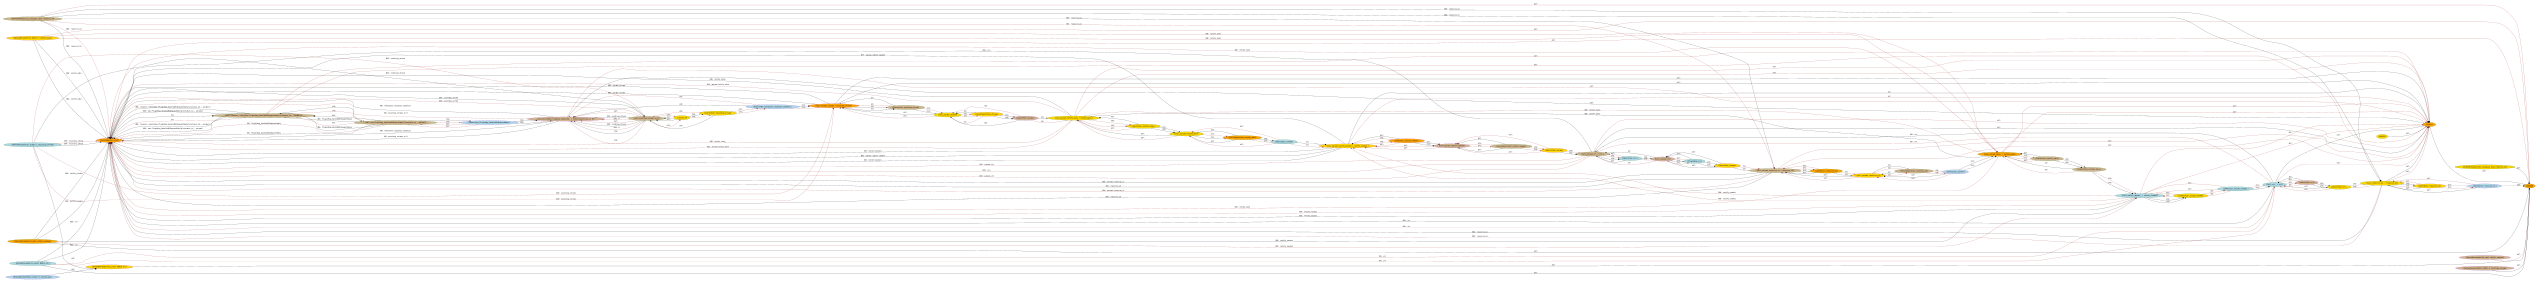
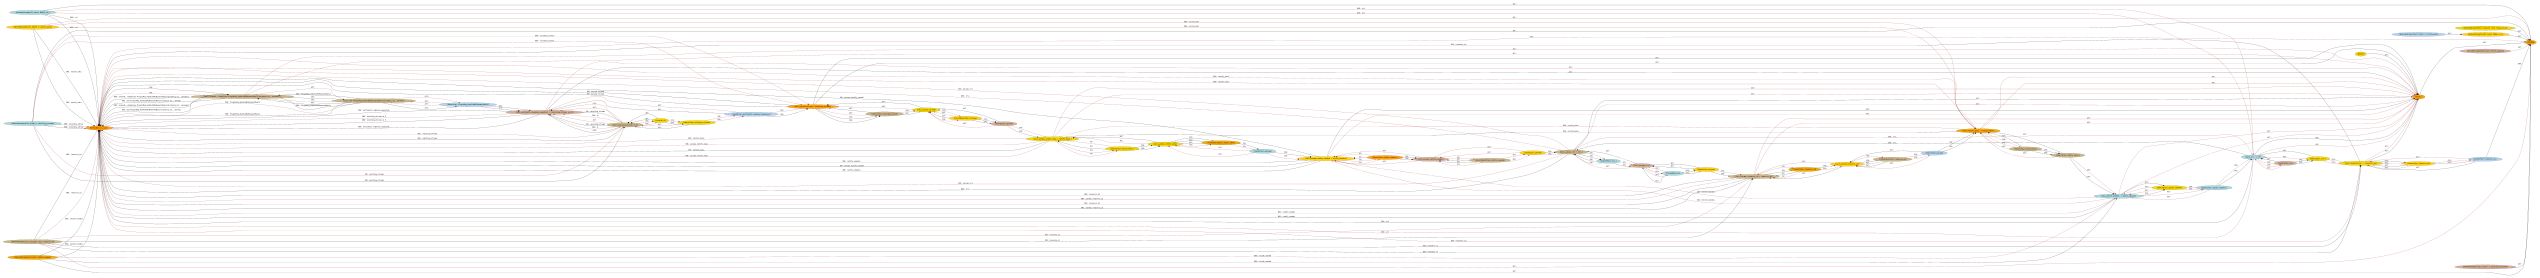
  digraph {
    fontname="JetBrains Mono"
    rankdir=LR
    node [color=darkgreen fillcolor=gold fontname="JetBrains Mono" style=filled]
    edge [arrowhead=box color=brown fontname="JetBrains Mono"]
    n1 [fillcolor=tan label="(MethodParameterIn,unsigned long resource_id)"]
    n2 [color=purple fillcolor=orange label="(MethodReturn,void)"]
    n3 [label="(Call,resource_id_ = resource_id)"]
    n4 [fillcolor=tan label="(Call,params.resource_id = resource_id)"]
    1000100 [fillcolor=orange]
    n6 [fillcolor=tan label="(Call,channel_->Send(new PluginMsg_HandleURLRequestReply(instance_id_, params)))"]
    n7 [fillcolor=orange label="(Block,)"]
    n8 [color=purple label="(Identifier,resource_id)"]
    n9 [fillcolor=orange label="(Identifier,resource_id)"]
    n10 [label="(MethodParameterOut,unsigned long resource_id)"]
    n11 [fillcolor=tan label="(Call,new PluginMsg_HandleURLRequestReply(instance_id_, params))"]
    n12 [fillcolor=lightblue label="(MethodParameterIn,const GURL& url)"]
    n13 [fillcolor=lightblue label="(Call,url_ = url)"]
    n14 [fillcolor=tan label="(Call,params.url = url_)"]
    n15 [color=purple fillcolor=tan label="(Identifier,url)"]
    n16 [color=purple label="(MethodParameterOut,const GURL& url)"]
    n17 [fillcolor=lightblue label="(PluginMsg,url)"]
    n18 [color=purple fillcolor=tan label="(Call,params.url)"]
    n19 [color=purple label="(Identifier,params)"]
    n20 [fillcolor=lightblue label="(Identifier,url_)"]
    n21 [fillcolor=tan label="(FieldIdentifier,notify_needed)"]
    n22 [color=purple fillcolor=tan label="(Call,params.notify_needed)"]
    n23 [color=purple label="(Identifier,params)"]
    n24 [color=purple label="(Call,params.notify_needed = notify_needed_)"]
    n25 [color=purple fillcolor=orange label="(Identifier,notify_needed_)"]
    n26 [fillcolor=orange label="(FieldIdentifier,notify_data)"]
    n27 [label="(Call,params.notify_data)"]
    n28 [fillcolor=lightblue label="(Identifier,params)"]
    n29 [label="(Call,params.notify_data = notify_data_)"]
    n30 [label="(Identifier,notify_data_)"]
    n31 [color=purple label="(FieldIdentifier,stream)"]
    n32 [label="(Call,params.stream)"]
    n33 [color=purple fillcolor=tan label="(Identifier,params)"]
    n34 [color=purple fillcolor=orange label="(Call,params.stream = existing_stream)"]
    n35 [fillcolor=tan label="(Identifier,existing_stream)"]
    n36 [fillcolor=tan label="(Call,existing_stream != 0)"]
    n37 [color=purple fillcolor=tan label="(Call,multibyte_response_expected_ = (existing_stream != 0))"]
    n38 [label="(Literal,0)"]
    n39 [label="(Identifier,existing_stream)"]
    n40 [color=purple fillcolor=lightblue label="(Identifier,multibyte_response_expected_)"]
    n41 [color=purple fillcolor=lightblue label="(Identifier,PluginMsg_HandleURLRequestReply)"]
    n42 [fillcolor=orange label="(MethodParameterIn,bool notify_needed)"]
    n43 [fillcolor=lightblue label="(Call,notify_needed_ = notify_needed)"]
    n44 [label="(Identifier,notify_needed)"]
    n45 [color=purple fillcolor=tan label="(MethodParameterOut,bool notify_needed)"]
    n46 [color=purple label="(MethodParameterIn,intptr_t notify_data)"]
    n47 [fillcolor=orange label="(Call,notify_data_ = notify_data)"]
    n48 [fillcolor=tan label="(Identifier,notify_data)"]
    n49 [color=purple fillcolor=lightblue label="(MethodParameterOut,intptr_t notify_data)"]
    n50 [fillcolor=lightblue label="(MethodParameterIn,intptr_t existing_stream)"]
-   n51 [color=purple fillcolor=tan label="(MethodParameterOut,intptr_t existing_stream)"]
+   n51 [color=purple fillcolor=tan label="(MethodParameterOut,intptr_t existing_unsigned)"]
    n52 [color=purple fillcolor=lightblue label="(Identifier,resource_id_)"]
    n53 [label="(Identifier,url_)"]
    n54 [fillcolor=lightblue label="(Identifier,notify_needed_)"]
    n55 [fillcolor=tan label="(Identifier,notify_data_)"]
    n56 [fillcolor=tan label="(FieldIdentifier,resource_id)"]
    n57 [color=purple label="(Call,params.resource_id)"]
    n58 [color=purple fillcolor=lightblue label="(Identifier,params)"]
    1000119
    n1 -> n2 [arrowhead=normal label="DDG: resource_id"]
    n1 -> n2 [arrowhead=onormal color=black label="DDG: resource_id"]
    n1 -> n3 [color=black label="DDG: resource_id"]
    n1 -> n3 [color=black label="DDG: resource_id"]
    n1 -> n4 [color=black label="DDG: resource_id"]
    n1 -> n4 [arrowhead=normal label="DDG: resource_id"]
    n1 -> 1000100 [arrowhead=onormal label="AST: "]
    n2 -> 1000100 [label="AST: "]
    n2 -> n6 [color=black label="CFG: "]
    n2 -> n6 [arrowhead=onormal label="CFG: "]
    n3 -> n2 [arrowhead=normal color=black label="DDG: resource_id_"]
    n3 -> n2 [arrowhead=onormal label="DDG: resource_id_"]
    n3 -> n7 [color=black label="AST: "]
    n3 -> n7 [arrowhead=onormal label="AST: "]
    n3 -> n8 [arrowhead=normal color=black label="CFG: "]
    n3 -> n8 [arrowhead=onormal label="CFG: "]
    n4 -> n2 [arrowhead=normal label="DDG: params.resource_id"]
    n4 -> n2 [arrowhead=normal color=black label="DDG: resource_id"]
    n4 -> n2 [arrowhead=normal color=black label="DDG: params.resource_id"]
    n4 -> n2 [color=black label="DDG: resource_id"]
    n4 -> n7 [arrowhead=onormal label="AST: "]
    n4 -> n7 [arrowhead=normal label="AST: "]
    n4 -> n9 [label="CFG: "]
    n4 -> n9 [arrowhead=onormal color=black label="CFG: "]
    n6 -> n2 [color=black label="DDG: channel_->Send(new PluginMsg_HandleURLRequestReply(instance_id_, params))"]
    n6 -> n2 [color=black label="DDG: new PluginMsg_HandleURLRequestReply(instance_id_, params)"]
    n6 -> n2 [arrowhead=onormal color=black label="DDG: channel_->Send(new PluginMsg_HandleURLRequestReply(instance_id_, params))"]
    n6 -> n2 [color=black label="DDG: new PluginMsg_HandleURLRequestReply(instance_id_, params)"]
    n6 -> n7 [arrowhead=normal label="AST: "]
    n6 -> n7 [label="AST: "]
    n6 -> n11 [arrowhead=normal color=black label="CFG: "]
    n6 -> n11 [arrowhead=normal label="CFG: "]
    n7 -> 1000100 [arrowhead=onormal color=black label="AST: "]
    n8 -> n3 [arrowhead=onormal color=black label="AST: "]
    n8 -> n3 [arrowhead=normal label="AST: "]
    n8 -> n52 [arrowhead=onormal color=black label="CFG: "]
    n8 -> n52 [label="CFG: "]
    n9 -> n4 [arrowhead=onormal color=black label="AST: "]
    n9 -> n4 [label="AST: "]
    n9 -> n57 [arrowhead=normal color=black label="CFG: "]
    n9 -> n57 [arrowhead=normal label="CFG: "]
    n10 -> 1000100 [arrowhead=normal color=black label="AST: "]
    n11 -> n2 [arrowhead=onormal label="DDG: PluginMsg_HandleURLRequestReply"]
    n11 -> n2 [arrowhead=onormal color=black label="DDG: PluginMsg_HandleURLRequestReply"]
    n11 -> n6 [color=black label="AST: "]
    n11 -> n6 [arrowhead=onormal color=black label="DDG: PluginMsg_HandleURLRequestReply"]
    n11 -> n6 [arrowhead=onormal label="AST: "]
    n11 -> n6 [arrowhead=normal color=black label="DDG: PluginMsg_HandleURLRequestReply"]
    n11 -> n41 [arrowhead=normal color=black label="CFG: "]
    n11 -> n41 [arrowhead=normal label="CFG: "]
    n12 -> n2 [arrowhead=normal color=black label="DDG: url"]
    n12 -> n2 [arrowhead=normal color=black label="DDG: url"]
    n12 -> 1000100 [arrowhead=onormal color=black label="AST: "]
    n12 -> n13 [arrowhead=onormal label="DDG: url"]
    n12 -> n13 [arrowhead=normal label="DDG: url"]
    n13 -> n2 [arrowhead=onormal color=black label="DDG: url"]
    n13 -> n2 [arrowhead=onormal label="DDG: url"]
    n13 -> n7 [arrowhead=onormal color=black label="AST: "]
    n13 -> n7 [arrowhead=onormal label="AST: "]
    n13 -> n14 [arrowhead=onormal label="DDG: url_"]
    n13 -> n14 [arrowhead=normal color=black label="DDG: url_"]
    n13 -> n15 [arrowhead=onormal label="CFG: "]
    n13 -> n15 [label="CFG: "]
    n14 -> n2 [arrowhead=onormal label="DDG: params.url"]
    n14 -> n2 [label="DDG: url_"]
    n14 -> n2 [arrowhead=onormal label="DDG: params.url"]
    n14 -> n2 [arrowhead=normal color=black label="DDG: url_"]
    n14 -> n7 [arrowhead=normal label="AST: "]
    n14 -> n7 [arrowhead=normal color=black label="AST: "]
    n14 -> n20 [arrowhead=normal label="CFG: "]
    n14 -> n20 [color=black label="CFG: "]
    n15 -> n13 [arrowhead=normal label="AST: "]
    n15 -> n13 [color=black label="AST: "]
    n15 -> n53 [arrowhead=normal color=black label="CFG: "]
    n15 -> n53 [arrowhead=normal color=black label="CFG: "]
    n16 -> 1000100 [arrowhead=onormal color=black label="AST: "]
    n17 -> n18 [arrowhead=normal color=black label="AST: "]
    n17 -> n18 [arrowhead=onormal label="AST: "]
    n17 -> n19 [arrowhead=onormal color=black label="CFG: "]
    n17 -> n19 [arrowhead=normal color=black label="CFG: "]
    n18 -> n14 [arrowhead=onormal label="AST: "]
    n18 -> n14 [arrowhead=normal color=black label="AST: "]
    n18 -> n17 [arrowhead=normal color=black label="CFG: "]
    n18 -> n17 [arrowhead=normal label="CFG: "]
    n19 -> n4 [label="CFG: "]
    n19 -> n4 [arrowhead=onormal color=black label="CFG: "]
    n19 -> n18 [color=black label="AST: "]
    n19 -> n18 [arrowhead=onormal color=black label="AST: "]
    n20 -> n14 [arrowhead=normal color=black label="AST: "]
    n20 -> n14 [label="AST: "]
    n20 -> n18 [arrowhead=onormal label="CFG: "]
    n20 -> n18 [arrowhead=normal color=black label="CFG: "]
    n21 -> n22 [arrowhead=normal color=black label="AST: "]
    n21 -> n22 [color=black label="AST: "]
    n21 -> n23 [arrowhead=normal label="CFG: "]
    n21 -> n23 [label="CFG: "]
    n22 -> n21 [arrowhead=onormal label="CFG: "]
    n22 -> n21 [arrowhead=normal label="CFG: "]
    n22 -> n24 [arrowhead=onormal label="AST: "]
    n22 -> n24 [label="AST: "]
    n23 -> n14 [color=black label="CFG: "]
    n23 -> n14 [arrowhead=onormal label="CFG: "]
    n23 -> n22 [arrowhead=onormal label="AST: "]
    n23 -> n22 [label="AST: "]
    n24 -> n2 [arrowhead=onormal color=black label="DDG: notify_needed_"]
    n24 -> n2 [arrowhead=onormal color=black label="DDG: params.notify_needed"]
    n24 -> n2 [color=black label="DDG: notify_needed_"]
    n24 -> n2 [color=black label="DDG: params.notify_needed"]
    n24 -> n7 [color=black label="AST: "]
    n24 -> n7 [arrowhead=normal label="AST: "]
    n24 -> n25 [arrowhead=onormal label="CFG: "]
    n24 -> n25 [arrowhead=normal label="CFG: "]
    n25 -> n22 [color=black label="CFG: "]
    n25 -> n22 [color=black label="CFG: "]
    n25 -> n24 [label="AST: "]
    n25 -> n24 [color=black label="AST: "]
    n26 -> n27 [arrowhead=onormal color=black label="AST: "]
    n26 -> n27 [arrowhead=onormal color=black label="AST: "]
    n26 -> n28 [arrowhead=onormal label="CFG: "]
    n26 -> n28 [arrowhead=normal color=black label="CFG: "]
    n27 -> n26 [label="CFG: "]
    n27 -> n26 [arrowhead=onormal color=black label="CFG: "]
    n27 -> n29 [color=black label="AST: "]
    n27 -> n29 [arrowhead=normal label="AST: "]
    n28 -> n24 [label="CFG: "]
    n28 -> n24 [color=black label="CFG: "]
    n28 -> n27 [label="AST: "]
    n28 -> n27 [label="AST: "]
    n29 -> n2 [label="DDG: notify_data_"]
    n29 -> n2 [arrowhead=onormal label="DDG: params.notify_data"]
    n29 -> n2 [arrowhead=normal color=black label="DDG: notify_data_"]
    n29 -> n2 [arrowhead=normal label="DDG: params.notify_data"]
    n29 -> n7 [arrowhead=normal label="AST: "]
    n29 -> n7 [arrowhead=onormal label="AST: "]
    n29 -> n30 [label="CFG: "]
    n29 -> n30 [label="CFG: "]
    n30 -> n27 [color=black label="CFG: "]
    n30 -> n27 [arrowhead=normal color=black label="CFG: "]
    n30 -> n29 [arrowhead=onormal label="AST: "]
    n30 -> n29 [color=black label="AST: "]
    n31 -> n32 [arrowhead=normal label="AST: "]
    n31 -> n32 [color=black label="AST: "]
    n31 -> n33 [arrowhead=normal color=black label="CFG: "]
    n31 -> n33 [color=black label="CFG: "]
    n32 -> n31 [arrowhead=normal label="CFG: "]
    n32 -> n31 [arrowhead=normal label="CFG: "]
    n32 -> n34 [color=black label="AST: "]
    n32 -> n34 [label="AST: "]
    n33 -> n29 [arrowhead=onormal label="CFG: "]
    n33 -> n29 [arrowhead=normal color=black label="CFG: "]
    n33 -> n32 [arrowhead=onormal color=black label="AST: "]
    n33 -> n32 [label="AST: "]
    n34 -> n2 [color=black label="DDG: params.stream"]
    n34 -> n2 [color=black label="DDG: params.stream"]
    n34 -> n7 [color=black label="AST: "]
    n34 -> n7 [arrowhead=normal color=black label="AST: "]
    n34 -> n35 [arrowhead=normal color=black label="CFG: "]
    n34 -> n35 [color=black label="CFG: "]
    n35 -> n32 [label="CFG: "]
    n35 -> n32 [arrowhead=onormal color=black label="CFG: "]
    n35 -> n34 [arrowhead=onormal color=black label="AST: "]
    n35 -> n34 [arrowhead=onormal label="AST: "]
    n36 -> n2 [arrowhead=normal color=black label="DDG: existing_stream"]
    n36 -> n2 [arrowhead=onormal label="DDG: existing_stream"]
    n36 -> n37 [arrowhead=normal label="AST: "]
    n36 -> n37 [arrowhead=onormal color=black label="DDG: existing_stream"]
    n36 -> n37 [arrowhead=normal label="DDG: 0"]
    n36 -> n37 [arrowhead=normal label="AST: "]
    n36 -> n37 [arrowhead=normal color=black label="DDG: existing_stream"]
    n36 -> n37 [label="DDG: 0"]
    n36 -> n38 [label="CFG: "]
    n36 -> n38 [arrowhead=normal label="CFG: "]
    n37 -> n2 [color=black label="DDG: multibyte_response_expected_"]
    n37 -> n2 [arrowhead=onormal label="DDG: existing_stream != 0"]
    n37 -> n2 [arrowhead=onormal color=black label="DDG: multibyte_response_expected_"]
    n37 -> n2 [arrowhead=onormal color=black label="DDG: existing_stream != 0"]
    n37 -> n7 [arrowhead=normal label="AST: "]
    n37 -> n7 [arrowhead=onormal color=black label="AST: "]
    n37 -> n36 [arrowhead=onormal label="CFG: "]
    n37 -> n36 [arrowhead=onormal color=black label="CFG: "]
    n38 -> n36 [color=black label="AST: "]
    n38 -> n36 [color=black label="AST: "]
    n38 -> n39 [arrowhead=normal label="CFG: "]
    n38 -> n39 [arrowhead=normal color=black label="CFG: "]
    n39 -> n36 [arrowhead=normal label="AST: "]
    n39 -> n36 [arrowhead=normal color=black label="AST: "]
    n39 -> n40 [label="CFG: "]
    n39 -> n40 [label="CFG: "]
    n40 -> n34 [color=black label="CFG: "]
    n40 -> n34 [arrowhead=onormal label="CFG: "]
    n40 -> n37 [arrowhead=normal label="AST: "]
    n40 -> n37 [color=black label="AST: "]
    n41 -> n11 [arrowhead=normal label="AST: "]
    n41 -> n11 [arrowhead=onormal label="AST: "]
    n41 -> n37 [color=black label="CFG: "]
    n41 -> n37 [arrowhead=normal color=black label="CFG: "]
    n42 -> n2 [arrowhead=onormal color=black label="DDG: notify_needed"]
    n42 -> n2 [arrowhead=onormal color=black label="DDG: notify_needed"]
    n42 -> 1000100 [arrowhead=onormal color=black label="AST: "]
    n42 -> n43 [arrowhead=normal color=black label="DDG: notify_needed"]
    n42 -> n43 [arrowhead=normal label="DDG: notify_needed"]
    n43 -> n2 [arrowhead=normal label="DDG: notify_needed"]
    n43 -> n2 [arrowhead=normal color=black label="DDG: notify_needed"]
    n43 -> n7 [arrowhead=normal label="AST: "]
    n43 -> n7 [arrowhead=normal label="AST: "]
    n43 -> n24 [label="DDG: notify_needed_"]
    n43 -> n24 [arrowhead=normal label="DDG: notify_needed_"]
    n43 -> n44 [color=black label="CFG: "]
    n43 -> n44 [arrowhead=normal color=black label="CFG: "]
    n44 -> n43 [arrowhead=normal label="AST: "]
    n44 -> n43 [label="AST: "]
    n44 -> n54 [label="CFG: "]
    n44 -> n54 [arrowhead=onormal label="CFG: "]
    n45 -> 1000100 [label="AST: "]
    n46 -> n2 [color=black label="DDG: notify_data"]
    n46 -> n2 [arrowhead=onormal color=black label="DDG: notify_data"]
    n46 -> 1000100 [label="AST: "]
    n46 -> n47 [label="DDG: notify_data"]
    n46 -> n47 [label="DDG: notify_data"]
    n47 -> n2 [arrowhead=onormal label="DDG: notify_data"]
    n47 -> n2 [label="DDG: notify_data"]
    n47 -> n7 [arrowhead=onormal label="AST: "]
    n47 -> n7 [label="AST: "]
    n47 -> n29 [arrowhead=onormal color=black label="DDG: notify_data_"]
    n47 -> n29 [arrowhead=onormal label="DDG: notify_data_"]
    n47 -> n48 [arrowhead=normal label="CFG: "]
    n47 -> n48 [arrowhead=onormal label="CFG: "]
    n48 -> n47 [label="AST: "]
    n48 -> n47 [color=black label="AST: "]
    n48 -> n55 [color=black label="CFG: "]
    n48 -> n55 [arrowhead=normal color=black label="CFG: "]
    n49 -> n16 [color=black label="AST: "]
    n50 -> n2 [arrowhead=normal color=black label="DDG: existing_stream"]
    n50 -> n2 [arrowhead=normal label="DDG: existing_stream"]
-   n50 -> n16 [color=black label="AST: "]
+   n50 -> 1000100 [color=black label="AST: "]
    n50 -> n34 [label="DDG: existing_stream"]
    n50 -> n34 [arrowhead=normal label="DDG: existing_stream"]
    n50 -> n36 [arrowhead=onormal label="DDG: existing_stream"]
    n50 -> n36 [color=black label="DDG: existing_stream"]
    n51 -> 1000100 [arrowhead=normal color=black label="AST: "]
    n52 -> n3 [label="AST: "]
    n52 -> n3 [arrowhead=onormal color=black label="AST: "]
    n52 -> 1000100 [color=black label="DDG: "]
    n53 -> n3 [arrowhead=onormal label="CFG: "]
    n53 -> n3 [arrowhead=onormal label="CFG: "]
    n53 -> n13 [arrowhead=onormal color=black label="AST: "]
    n53 -> n13 [arrowhead=normal label="AST: "]
    n54 -> n13 [arrowhead=onormal label="CFG: "]
    n54 -> n13 [color=black label="CFG: "]
    n54 -> n43 [arrowhead=onormal label="AST: "]
    n54 -> n43 [arrowhead=onormal label="AST: "]
    n55 -> n43 [color=black label="CFG: "]
    n55 -> n43 [label="CFG: "]
    n55 -> n47 [arrowhead=onormal color=black label="AST: "]
    n55 -> n47 [arrowhead=normal label="AST: "]
    n56 -> n57 [arrowhead=onormal label="AST: "]
    n56 -> n57 [arrowhead=normal color=black label="AST: "]
    n56 -> n58 [arrowhead=onormal label="CFG: "]
    n56 -> n58 [arrowhead=normal label="CFG: "]
    n57 -> n4 [arrowhead=normal color=black label="AST: "]
    n57 -> n4 [label="AST: "]
    n57 -> n56 [label="CFG: "]
    n57 -> n56 [arrowhead=onormal color=black label="CFG: "]
    n58 -> n47 [arrowhead=normal color=black label="CFG: "]
    n58 -> n47 [color=black label="CFG: "]
    n58 -> n57 [color=black label="AST: "]
    n58 -> n57 [label="AST: "]
    1000119 -> n7 [arrowhead=onormal color=black label="AST: "]
  }
